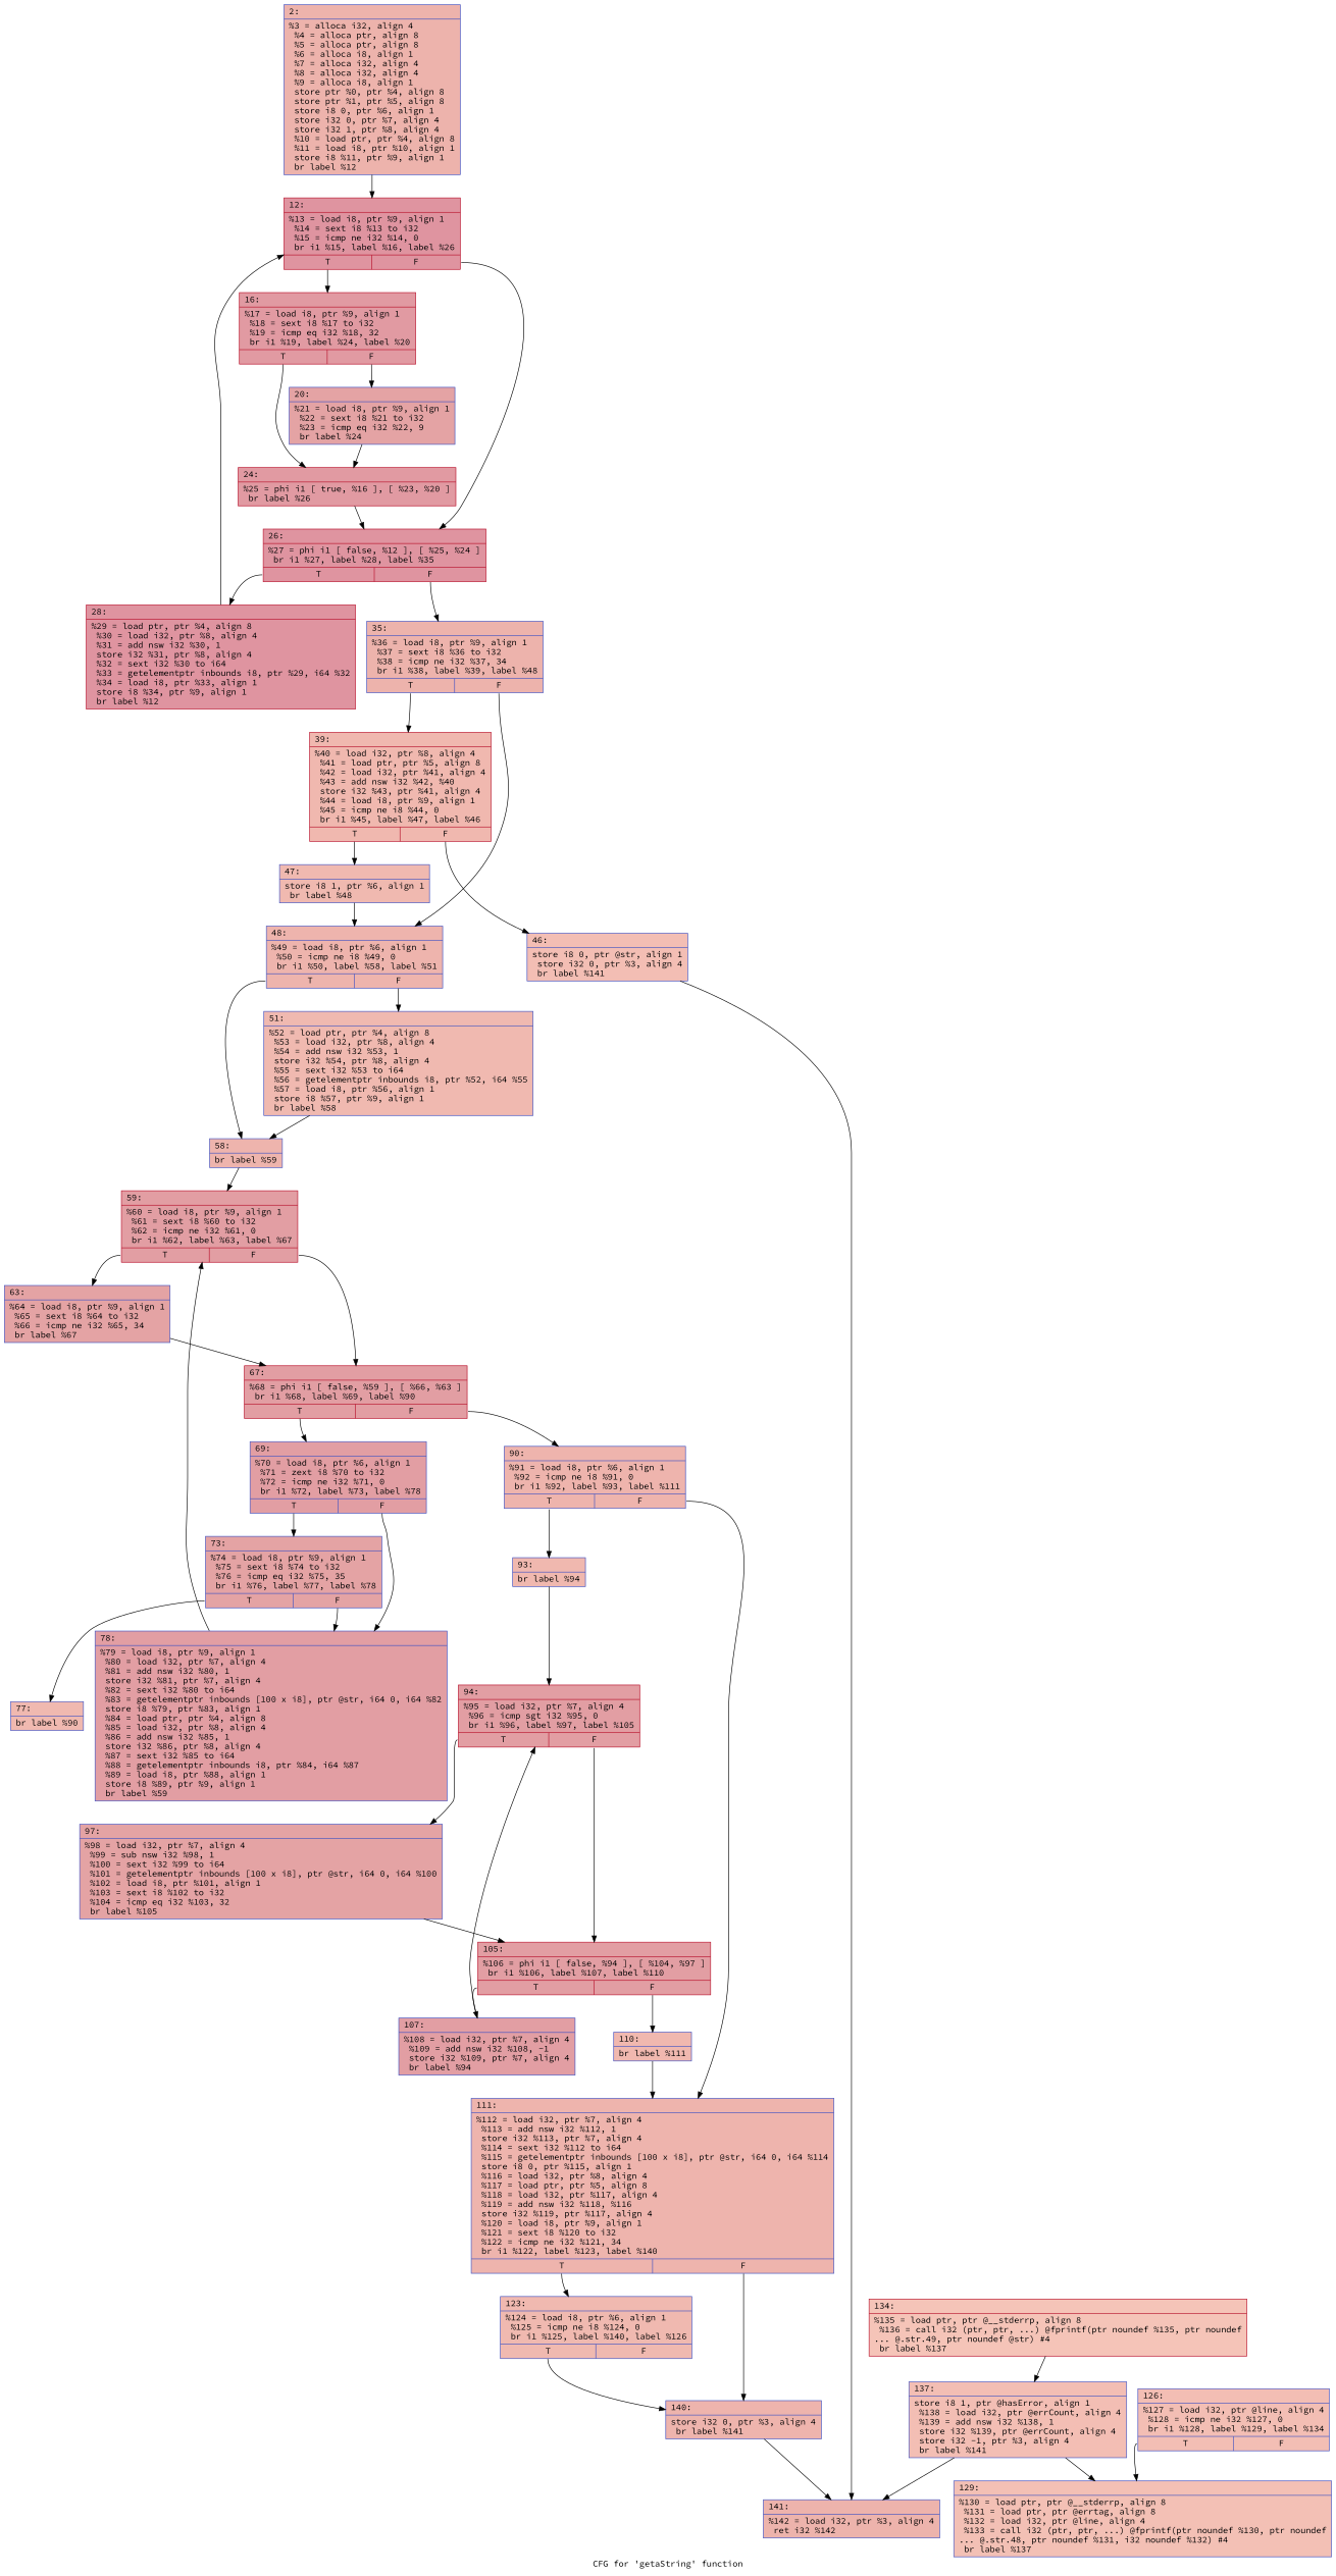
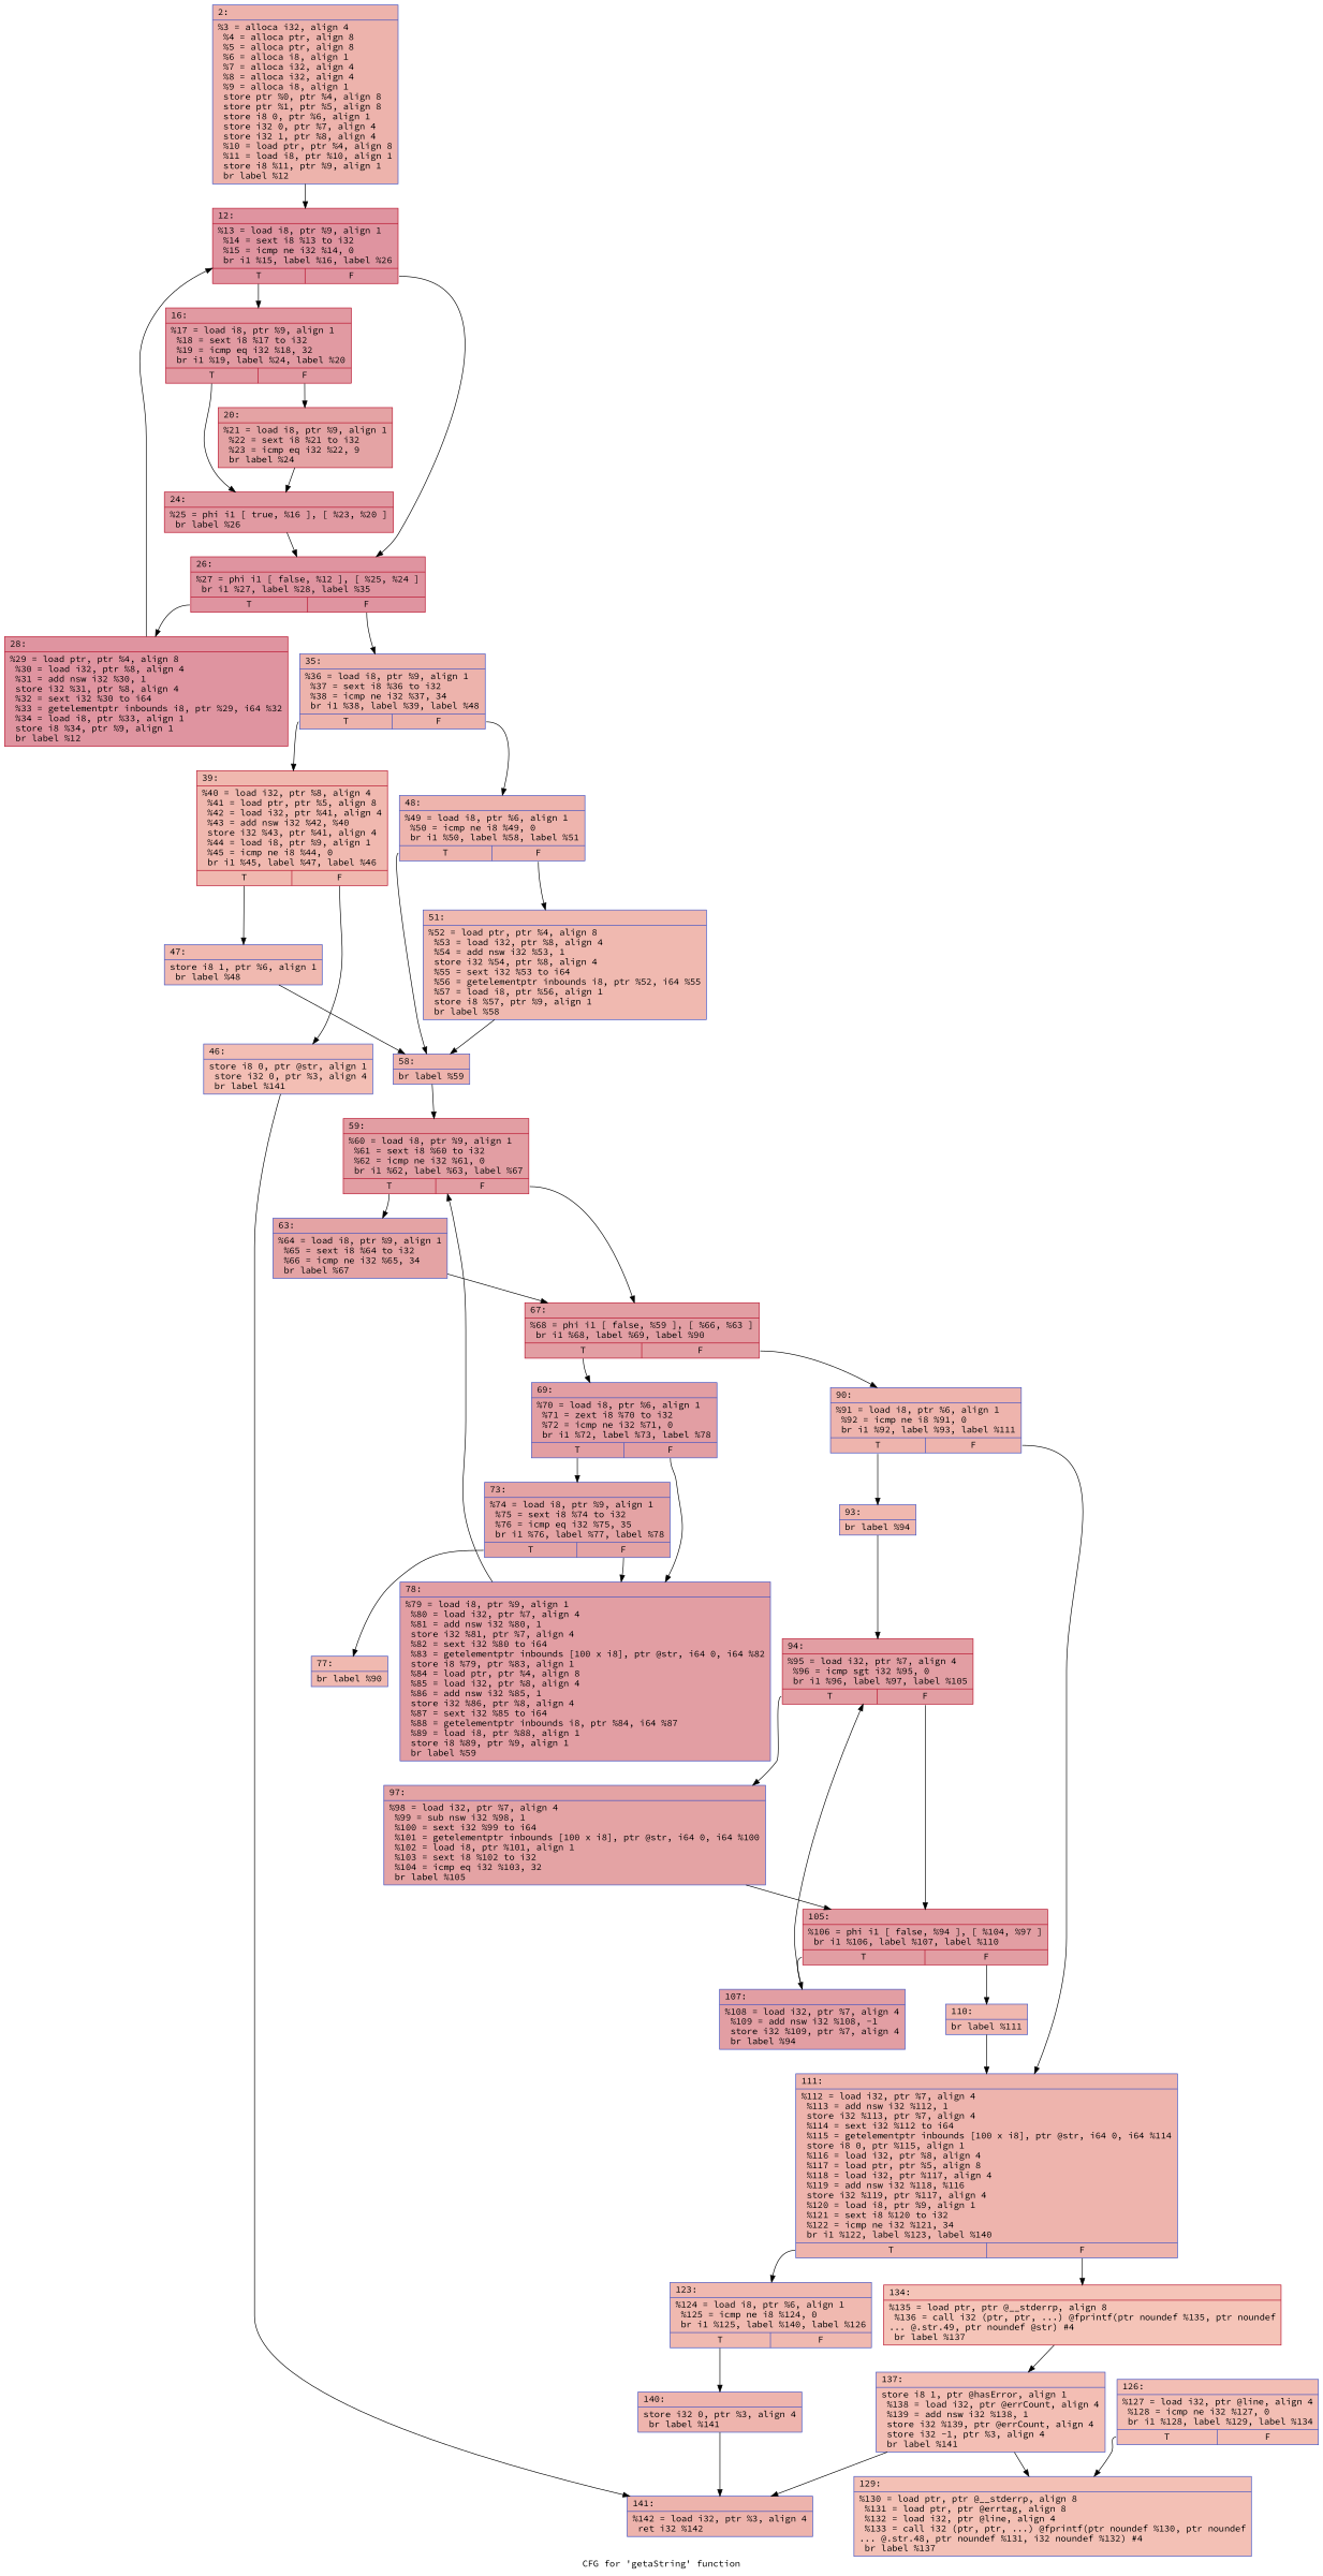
  digraph {
    fontname="Source Code Pro"
    label="CFG for 'getaString' function"
    node [color="#3d50c3ff" fillcolor="#be242e70" fontname="Source Code Pro" shape=record style=filled]
    edge [fontname="Source Code Pro"]
    n1 [fillcolor="#d6524470" label="{2:\l|  %3 = alloca i32, align 4\l  %4 = alloca ptr, align 8\l  %5 = alloca ptr, align 8\l  %6 = alloca i8, align 1\l  %7 = alloca i32, align 4\l  %8 = alloca i32, align 4\l  %9 = alloca i8, align 1\l  store ptr %0, ptr %4, align 8\l  store ptr %1, ptr %5, align 8\l  store i8 0, ptr %6, align 1\l  store i32 0, ptr %7, align 4\l  store i32 1, ptr %8, align 4\l  %10 = load ptr, ptr %4, align 8\l  %11 = load i8, ptr %10, align 1\l  store i8 %11, ptr %9, align 1\l  br label %12\l}"]
    n2 [color="#b70d28ff" fillcolor="#b70d2870" label="{12:\l|  %13 = load i8, ptr %9, align 1\l  %14 = sext i8 %13 to i32\l  %15 = icmp ne i32 %14, 0\l  br i1 %15, label %16, label %26\l|{<s0>T|<s1>F}}"]
    n3 [color="#b70d28ff" fillcolor="#bb1b2c70" label="{16:\l|  %17 = load i8, ptr %9, align 1\l  %18 = sext i8 %17 to i32\l  %19 = icmp eq i32 %18, 32\l  br i1 %19, label %24, label %20\l|{<s0>T|<s1>F}}"]
    n4 [color="#b70d28ff" fillcolor="#b70d2870" label="{26:\l|  %27 = phi i1 [ false, %12 ], [ %25, %24 ]\l  br i1 %27, label %28, label %35\l|{<s0>T|<s1>F}}"]
    n5 [color="#b70d28ff" fillcolor="#bb1b2c70" label="{24:\l|  %25 = phi i1 [ true, %16 ], [ %23, %20 ]\l  br label %26\l}"]
-   n6 [fillcolor="#c32e3170" label="{20:\l|  %21 = load i8, ptr %9, align 1\l  %22 = sext i8 %21 to i32\l  %23 = icmp eq i32 %22, 9\l  br label %24\l}"]
+   n6 [color="#b70d28ff" fillcolor="#c32e3170" label="{20:\l|  %21 = load i8, ptr %9, align 1\l  %22 = sext i8 %21 to i32\l  %23 = icmp eq i32 %22, 9\l  br label %24\l}"]
    n7 [color="#b70d28ff" fillcolor="#b70d2870" label="{28:\l|  %29 = load ptr, ptr %4, align 8\l  %30 = load i32, ptr %8, align 4\l  %31 = add nsw i32 %30, 1\l  store i32 %31, ptr %8, align 4\l  %32 = sext i32 %30 to i64\l  %33 = getelementptr inbounds i8, ptr %29, i64 %32\l  %34 = load i8, ptr %33, align 1\l  store i8 %34, ptr %9, align 1\l  br label %12\l}"]
    n8 [fillcolor="#d6524470" label="{35:\l|  %36 = load i8, ptr %9, align 1\l  %37 = sext i8 %36 to i32\l  %38 = icmp ne i32 %37, 34\l  br i1 %38, label %39, label %48\l|{<s0>T|<s1>F}}"]
    n9 [color="#b70d28ff" fillcolor="#dc5d4a70" label="{39:\l|  %40 = load i32, ptr %8, align 4\l  %41 = load ptr, ptr %5, align 8\l  %42 = load i32, ptr %41, align 4\l  %43 = add nsw i32 %42, %40\l  store i32 %43, ptr %41, align 4\l  %44 = load i8, ptr %9, align 1\l  %45 = icmp ne i8 %44, 0\l  br i1 %45, label %47, label %46\l|{<s0>T|<s1>F}}"]
    n10 [fillcolor="#d8564670" label="{48:\l|  %49 = load i8, ptr %6, align 1\l  %50 = icmp ne i8 %49, 0\l  br i1 %50, label %58, label %51\l|{<s0>T|<s1>F}}"]
    n11 [fillcolor="#de614d70" label="{47:\l|  store i8 1, ptr %6, align 1\l  br label %48\l}"]
    n12 [fillcolor="#e36c5570" label="{46:\l|  store i8 0, ptr @str, align 1\l  store i32 0, ptr %3, align 4\l  br label %141\l}"]
    n13 [fillcolor="#d8564670" label="{58:\l|  br label %59\l}"]
    n14 [fillcolor="#de614d70" label="{51:\l|  %52 = load ptr, ptr %4, align 8\l  %53 = load i32, ptr %8, align 4\l  %54 = add nsw i32 %53, 1\l  store i32 %54, ptr %8, align 4\l  %55 = sext i32 %53 to i64\l  %56 = getelementptr inbounds i8, ptr %52, i64 %55\l  %57 = load i8, ptr %56, align 1\l  store i8 %57, ptr %9, align 1\l  br label %58\l}"]
    n15 [fillcolor="#d6524470" label="{141:\l|  %142 = load i32, ptr %3, align 4\l  ret i32 %142\l}"]
    n16 [color="#b70d28ff" label="{59:\l|  %60 = load i8, ptr %9, align 1\l  %61 = sext i8 %60 to i32\l  %62 = icmp ne i32 %61, 0\l  br i1 %62, label %63, label %67\l|{<s0>T|<s1>F}}"]
    n17 [fillcolor="#c32e3170" label="{63:\l|  %64 = load i8, ptr %9, align 1\l  %65 = sext i8 %64 to i32\l  %66 = icmp ne i32 %65, 34\l  br label %67\l}"]
    n18 [color="#b70d28ff" label="{67:\l|  %68 = phi i1 [ false, %59 ], [ %66, %63 ]\l  br i1 %68, label %69, label %90\l|{<s0>T|<s1>F}}"]
    n19 [label="{69:\l|  %70 = load i8, ptr %6, align 1\l  %71 = zext i8 %70 to i32\l  %72 = icmp ne i32 %71, 0\l  br i1 %72, label %73, label %78\l|{<s0>T|<s1>F}}"]
    n20 [fillcolor="#d8564670" label="{90:\l|  %91 = load i8, ptr %6, align 1\l  %92 = icmp ne i8 %91, 0\l  br i1 %92, label %93, label %111\l|{<s0>T|<s1>F}}"]
    n21 [fillcolor="#c32e3170" label="{73:\l|  %74 = load i8, ptr %9, align 1\l  %75 = sext i8 %74 to i32\l  %76 = icmp eq i32 %75, 35\l  br i1 %76, label %77, label %78\l|{<s0>T|<s1>F}}"]
    n22 [label="{78:\l|  %79 = load i8, ptr %9, align 1\l  %80 = load i32, ptr %7, align 4\l  %81 = add nsw i32 %80, 1\l  store i32 %81, ptr %7, align 4\l  %82 = sext i32 %80 to i64\l  %83 = getelementptr inbounds [100 x i8], ptr @str, i64 0, i64 %82\l  store i8 %79, ptr %83, align 1\l  %84 = load ptr, ptr %4, align 8\l  %85 = load i32, ptr %8, align 4\l  %86 = add nsw i32 %85, 1\l  store i32 %86, ptr %8, align 4\l  %87 = sext i32 %85 to i64\l  %88 = getelementptr inbounds i8, ptr %84, i64 %87\l  %89 = load i8, ptr %88, align 1\l  store i8 %89, ptr %9, align 1\l  br label %59\l}"]
    n23 [fillcolor="#dc5d4a70" label="{93:\l|  br label %94\l}"]
    n24 [fillcolor="#d8564670" label="{111:\l|  %112 = load i32, ptr %7, align 4\l  %113 = add nsw i32 %112, 1\l  store i32 %113, ptr %7, align 4\l  %114 = sext i32 %112 to i64\l  %115 = getelementptr inbounds [100 x i8], ptr @str, i64 0, i64 %114\l  store i8 0, ptr %115, align 1\l  %116 = load i32, ptr %8, align 4\l  %117 = load ptr, ptr %5, align 8\l  %118 = load i32, ptr %117, align 4\l  %119 = add nsw i32 %118, %116\l  store i32 %119, ptr %117, align 4\l  %120 = load i8, ptr %9, align 1\l  %121 = sext i8 %120 to i32\l  %122 = icmp ne i32 %121, 34\l  br i1 %122, label %123, label %140\l|{<s0>T|<s1>F}}"]
    n25 [fillcolor="#de614d70" label="{77:\l|  br label %90\l}"]
    n26 [color="#b70d28ff" label="{94:\l|  %95 = load i32, ptr %7, align 4\l  %96 = icmp sgt i32 %95, 0\l  br i1 %96, label %97, label %105\l|{<s0>T|<s1>F}}"]
    n27 [fillcolor="#de614d70" label="{123:\l|  %124 = load i8, ptr %6, align 1\l  %125 = icmp ne i8 %124, 0\l  br i1 %125, label %140, label %126\l|{<s0>T|<s1>F}}"]
    n28 [fillcolor="#d8564670" label="{140:\l|  store i32 0, ptr %3, align 4\l  br label %141\l}"]
    n29 [fillcolor="#c32e3170" label="{97:\l|  %98 = load i32, ptr %7, align 4\l  %99 = sub nsw i32 %98, 1\l  %100 = sext i32 %99 to i64\l  %101 = getelementptr inbounds [100 x i8], ptr @str, i64 0, i64 %100\l  %102 = load i8, ptr %101, align 1\l  %103 = sext i8 %102 to i32\l  %104 = icmp eq i32 %103, 32\l  br label %105\l}"]
    n30 [color="#b70d28ff" label="{105:\l|  %106 = phi i1 [ false, %94 ], [ %104, %97 ]\l  br i1 %106, label %107, label %110\l|{<s0>T|<s1>F}}"]
    n31 [label="{107:\l|  %108 = load i32, ptr %7, align 4\l  %109 = add nsw i32 %108, -1\l  store i32 %109, ptr %7, align 4\l  br label %94\l}"]
    n32 [fillcolor="#dc5d4a70" label="{110:\l|  br label %111\l}"]
    n33 [fillcolor="#e36c5570" label="{126:\l|  %127 = load i32, ptr @line, align 4\l  %128 = icmp ne i32 %127, 0\l  br i1 %128, label %129, label %134\l|{<s0>T|<s1>F}}"]
    n34 [fillcolor="#e5705870" label="{129:\l|  %130 = load ptr, ptr @__stderrp, align 8\l  %131 = load ptr, ptr @errtag, align 8\l  %132 = load i32, ptr @line, align 4\l  %133 = call i32 (ptr, ptr, ...) @fprintf(ptr noundef %130, ptr noundef\l... @.str.48, ptr noundef %131, i32 noundef %132) #4\l  br label %137\l}"]
    n35 [color="#b70d28ff" fillcolor="#e97a5f70" label="{134:\l|  %135 = load ptr, ptr @__stderrp, align 8\l  %136 = call i32 (ptr, ptr, ...) @fprintf(ptr noundef %135, ptr noundef\l... @.str.49, ptr noundef @str) #4\l  br label %137\l}"]
    n36 [fillcolor="#e36c5570" label="{137:\l|  store i8 1, ptr @hasError, align 1\l  %138 = load i32, ptr @errCount, align 4\l  %139 = add nsw i32 %138, 1\l  store i32 %139, ptr @errCount, align 4\l  store i32 -1, ptr %3, align 4\l  br label %141\l}"]
    n1 -> n2
    n2 -> n3 [tailport=s0]
    n2 -> n4 [tailport=s1]
    n3 -> n5 [tailport=s0]
    n3 -> n6 [tailport=s1]
    n4 -> n7 [tailport=s0]
    n4 -> n8 [tailport=s1]
    n5 -> n4
    n6 -> n5
    n7 -> n2
    n8 -> n9 [tailport=s0]
    n8 -> n10 [tailport=s1]
    n9 -> n11 [tailport=s0]
    n9 -> n12 [tailport=s1]
    n10 -> n13 [tailport=s0]
    n10 -> n14 [tailport=s1]
-   n11 -> n10
+   n11 -> n13
    n12 -> n15
    n13 -> n16
    n14 -> n13
    n16 -> n17 [tailport=s0]
    n16 -> n18 [tailport=s1]
    n17 -> n18
    n18 -> n19 [tailport=s0]
    n18 -> n20 [tailport=s1]
    n19 -> n21 [tailport=s0]
    n19 -> n22 [tailport=s1]
    n20 -> n23 [tailport=s0]
    n20 -> n24 [tailport=s1]
    n21 -> n22 [tailport=s1]
    n21 -> n25 [tailport=s0]
    n22 -> n16
    n23 -> n26
    n24 -> n27 [tailport=s0]
-   n24 -> n28 [tailport=s1]
+   n24 -> n35 [tailport=s1]
    n26 -> n29 [tailport=s0]
    n26 -> n30 [tailport=s1]
    n27 -> n28 [tailport=s0]
    n28 -> n15
    n29 -> n30
    n30 -> n31 [tailport=s0]
    n30 -> n32 [tailport=s1]
    n31 -> n26
    n32 -> n24
    n33 -> n34 [tailport=s0]
    n35 -> n36
    n36 -> n15
    n36 -> n34
  }
